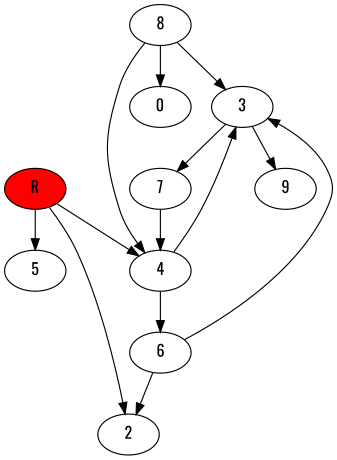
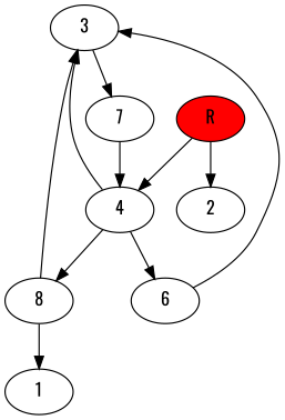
  digraph {
    fontname=Oswald
    node [fontname=Oswald]
    edge [fontname=Oswald]
    3
    7
-   9
    8
-   1 [label=0]
+   1
    4
    6
    2
    R [fillcolor="#ff0000" style=filled]
-   5
    3 -> 7
-   3 -> 9
    7 -> 4
    8 -> 3
    8 -> 1
    4 -> 3
-   8 -> 4
+   4 -> 8
    4 -> 6
    6 -> 3
-   6 -> 2
    R -> 4
    R -> 2
-   R -> 5
  }
